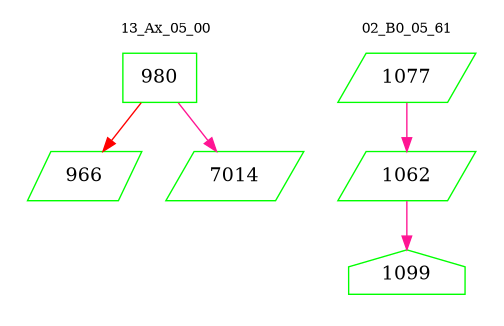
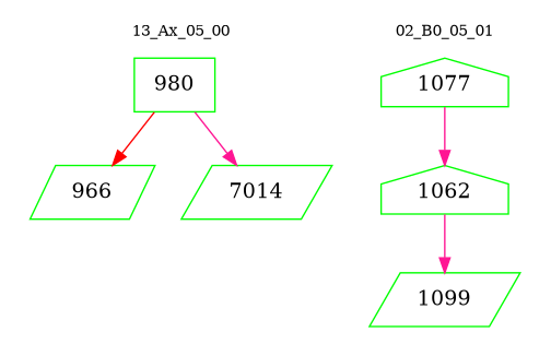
  digraph {
    node [color=green shape=parallelogram]
    edge [color=deeppink]
    n1 [label=980 shape=box]
    n2 [label=966]
    n3 [label=7014]
-   n4 [label=1062]
-   n5 [label=1077]
-   n6 [label=1099 shape=house]
+   n4 [label=1062 shape=house]
+   n5 [label=1077 shape=house]
+   n6 [label=1099]
    subgraph cluster_1 {
      color=white
      fontsize=10
      label="13_Ax_05_00"
      n1
      n2
      n3
    }
    subgraph cluster_2 {
      color=white
      fontsize=10
-     label="02_B0_05_61"
+     label="02_B0_05_01"
      n4
      n5
      n6
    }
    n1 -> n2 [color=red]
    n1 -> n3
    n4 -> n6
    n5 -> n4
  }
